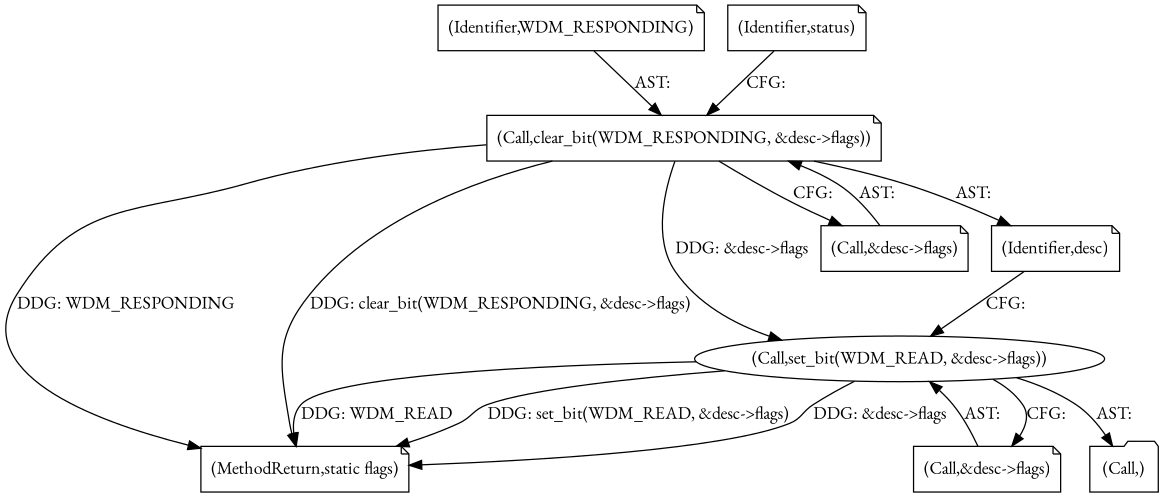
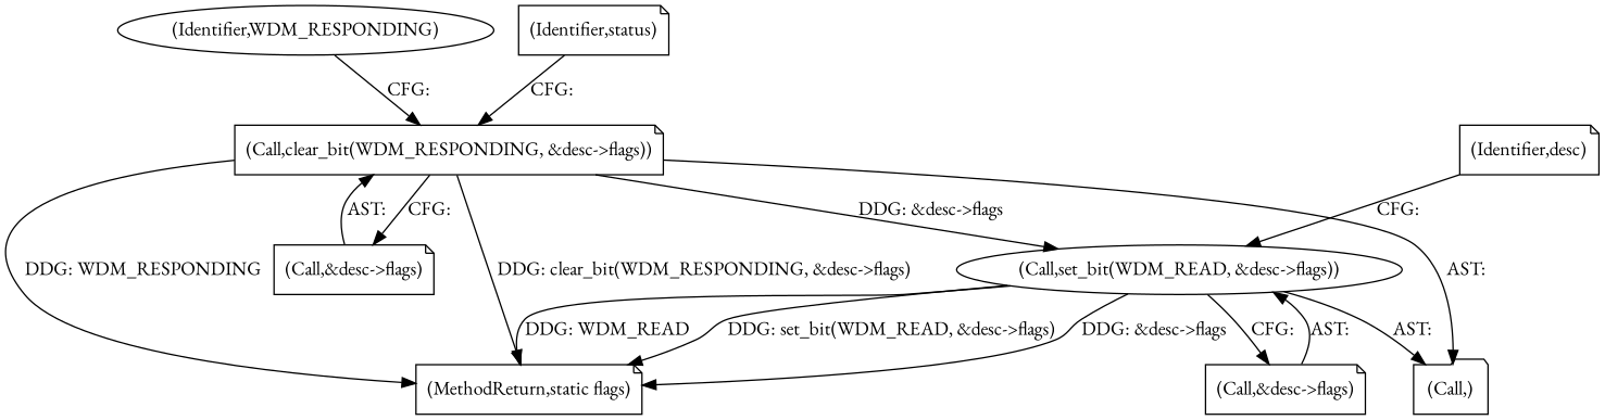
  digraph {
    fontname="EB Garamond"
    node [fontname="EB Garamond" shape=note]
    edge [fontname="EB Garamond"]
    n1 [label="(Call,set_bit(WDM_READ, &desc->flags))" shape=ellipse]
    n2 [label="(Call,)" shape=folder]
    n3 [label="(Call,&desc->flags)"]
    n4 [label="(MethodReturn,static flags)"]
    n5 [label="(Call,clear_bit(WDM_RESPONDING, &desc->flags))"]
    n6 [label="(Call,&desc->flags)"]
    n7 [label="(Identifier,desc)"]
-   n8 [label="(Identifier,WDM_RESPONDING)"]
+   n8 [label="(Identifier,WDM_RESPONDING)" shape=ellipse]
    n9 [label="(Identifier,status)"]
    n1 -> n2 [label="AST: "]
    n1 -> n3 [label="CFG: "]
    n1 -> n4 [label="DDG: set_bit(WDM_READ, &desc->flags)"]
    n1 -> n4 [label="DDG: &desc->flags"]
    n1 -> n4 [label="DDG: WDM_READ"]
    n3 -> n1 [label="AST: "]
    n5 -> n1 [label="DDG: &desc->flags"]
-   n5 -> n7 [label="AST: "]
+   n5 -> n2 [label="AST: "]
    n5 -> n4 [label="DDG: WDM_RESPONDING"]
    n5 -> n4 [label="DDG: clear_bit(WDM_RESPONDING, &desc->flags)"]
    n5 -> n6 [label="CFG: "]
    n6 -> n5 [label="AST: "]
    n7 -> n1 [label="CFG: "]
-   n8 -> n5 [label="AST: "]
+   n8 -> n5 [label="CFG: "]
    n9 -> n5 [label="CFG: "]
  }
